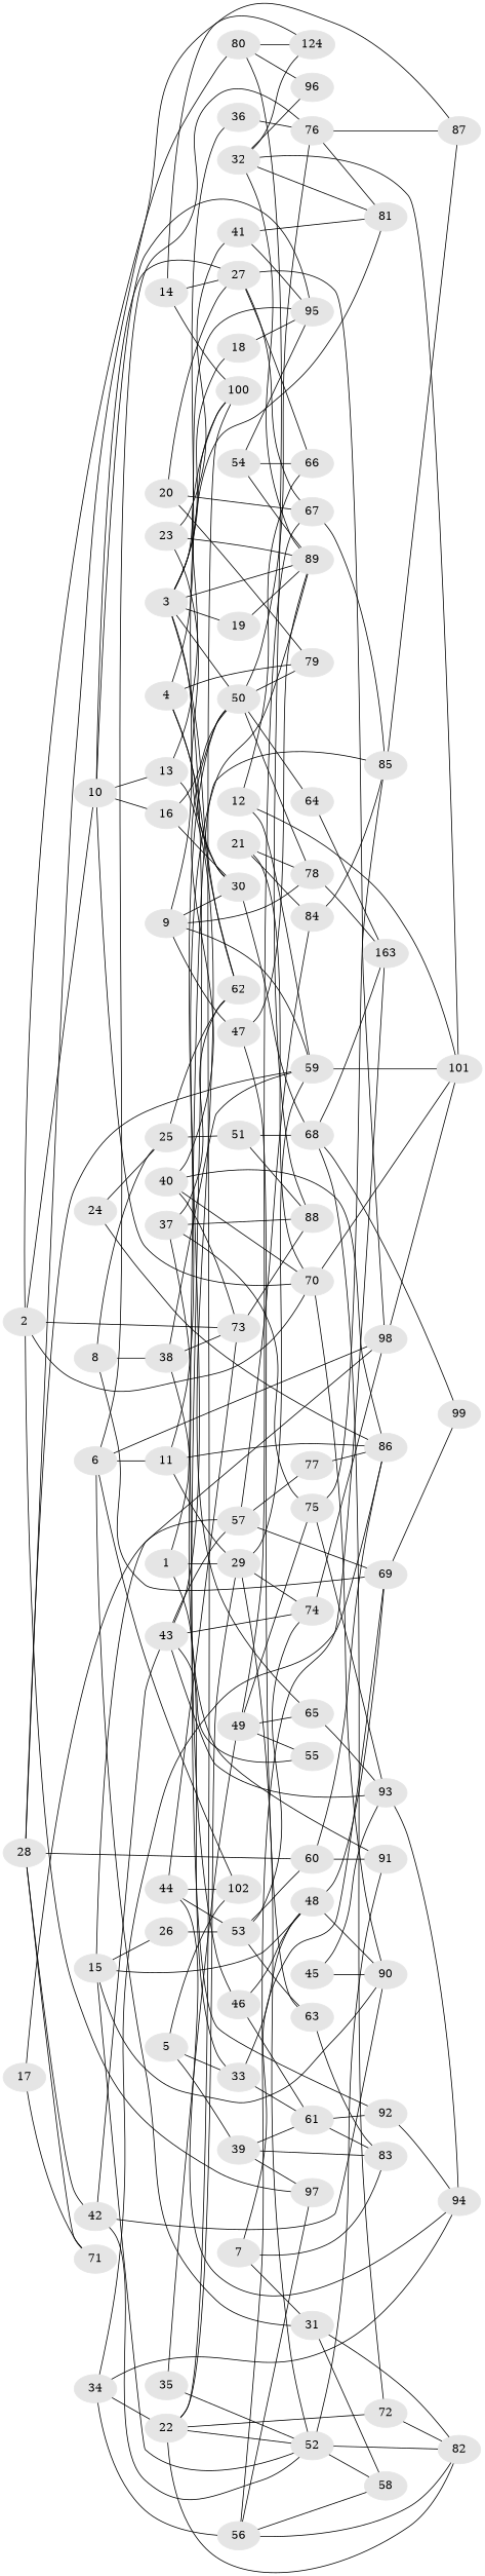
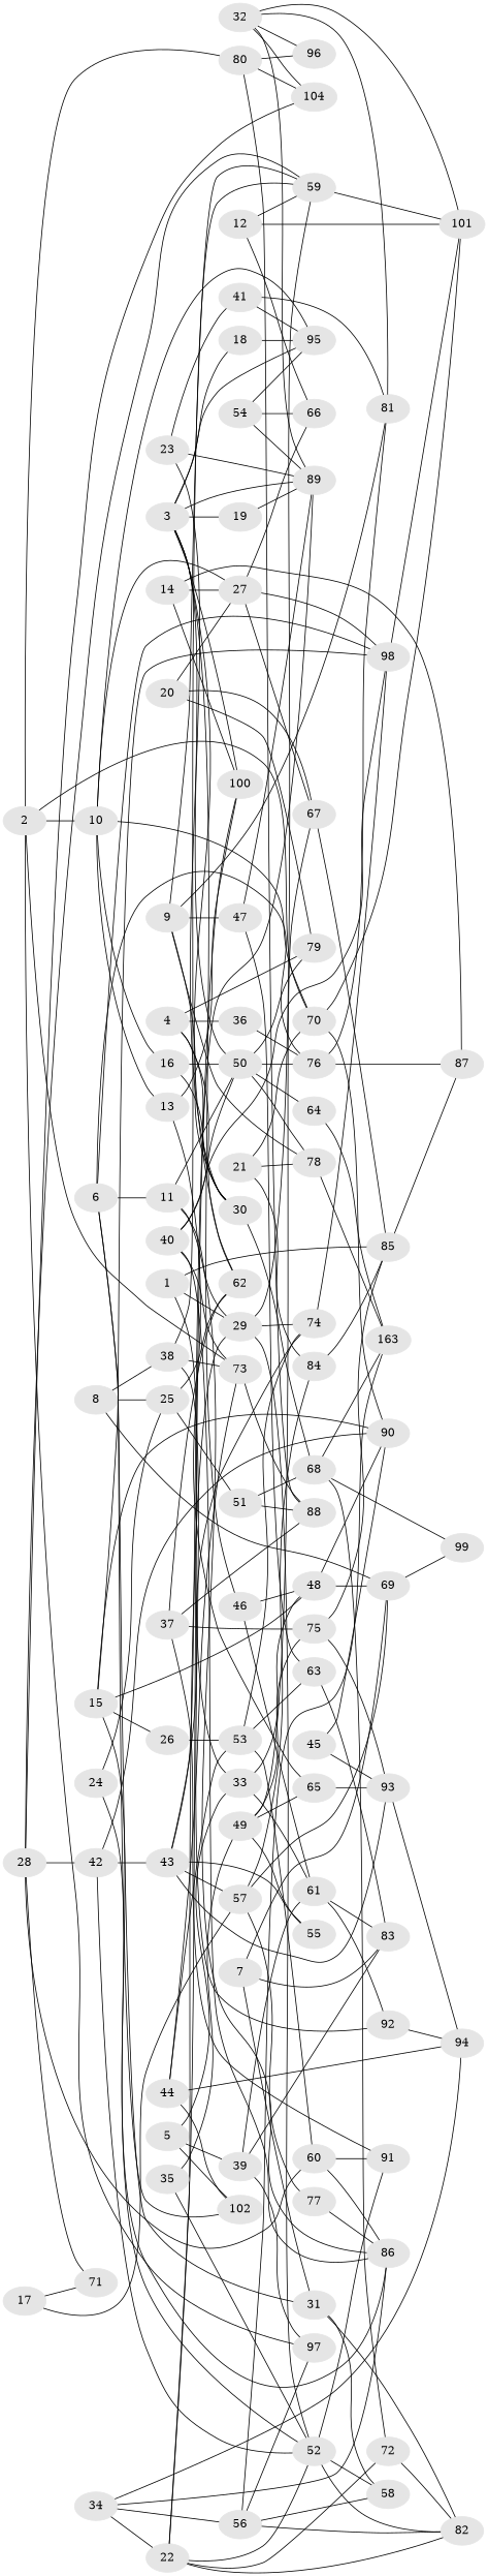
  graph {
    rankdir=LR
    node [color=gray90 style=filled]
    1
    29
    33
    85
    59
    52
    74
    48
    61
    87
    2
    10
    70
    73
    80
    97
    95
    13
    16
    27
    101
    90
    88
-   104 [label=124]
+   104
    96
    3
    18
    19
    46
    50
    62
    89
    100
    79
    76
    78
    64
    4
    30
    36
    68
    5
    39
    102
    83
    6
    11
    31
    98
    86
    82
    58
    81
    7
    69
    99
    8
    25
    38
    51
    92
    9
    47
    63
    n65 [label=163]
    65
    66
    67
    12
    93
    14
    15
    26
    53
    91
    17
    57
    71
    22
    72
    84
    77
    20
    21
    23
    41
    24
    60
    28
    42
    43
    32
    34
    56
    94
    35
    49
    75
    55
    37
    40
    44
    45
    54
    1 -- 29
    1 -- 33
    1 -- 85
    29 -- 59
    29 -- 52
    29 -- 74
    33 -- 48
    33 -- 61
    85 -- 87
    59 -- 101
    52 -- 82
    52 -- 58
    52 -- 91
    74 -- 98
    48 -- 90
    48 -- 69
    61 -- 83
    61 -- 92
    2 -- 10
    2 -- 70
    2 -- 73
    2 -- 80
    2 -- 97
    10 -- 70
    10 -- 95
    10 -- 13
    10 -- 16
    10 -- 27
    70 -- 101
    70 -- 90
    73 -- 88
    80 -- 88
    80 -- 104
    80 -- 96
    13 -- 100
    13 -- 65
    16 -- 50
    16 -- 30
    27 -- 98
    27 -- 66
    27 -- 67
    3 -- 95
    3 -- 18
    3 -- 19
    3 -- 46
    3 -- 50
    3 -- 62
    3 -- 89
    3 -- 100
    18 -- 95
    19 -- 89
    46 -- 48
    46 -- 61
    50 -- 79
    50 -- 76
    50 -- 78
    50 -- 64
    76 -- 87
    76 -- 81
    78 -- n65
    64 -- n65
    4 -- 62
    4 -- 79
    4 -- 30
    4 -- 36
    30 -- 68
    36 -- 76
    68 -- 99
    68 -- n65
    68 -- 72
    5 -- 33
    5 -- 39
    5 -- 102
    39 -- 61
    39 -- 97
    39 -- 83
    6 -- 76
    6 -- 102
    6 -- 11
    6 -- 31
    6 -- 98
    11 -- 29
    11 -- 50
    11 -- 86
    31 -- 82
    31 -- 58
    98 -- 101
    7 -- 83
    7 -- 31
    7 -- 69
    69 -- 99
    8 -- 69
    8 -- 25
    8 -- 38
    25 -- 62
    25 -- 51
    38 -- 59
    38 -- 73
    38 -- 92
    51 -- 88
    51 -- 68
    92 -- 94
    9 -- 59
    9 -- 78
    9 -- 30
    9 -- 81
    9 -- 47
    47 -- 89
    47 -- 63
    63 -- 83
    65 -- 93
    67 -- 85
    12 -- 59
    12 -- 101
    12 -- 66
    93 -- 94
    14 -- 87
    14 -- 27
    14 -- 100
    15 -- 52
    15 -- 48
    15 -- 90
    15 -- 98
    15 -- 26
    26 -- 53
    53 -- 74
    53 -- 63
    53 -- 60
    17 -- 57
    17 -- 71
    57 -- 69
    57 -- 84
    57 -- 77
    22 -- 29
    22 -- 52
    22 -- 100
    22 -- 82
    22 -- 72
    72 -- 82
    84 -- 85
    77 -- 86
    20 -- 27
    20 -- 79
    20 -- 67
    21 -- 70
    21 -- 78
    21 -- 84
    23 -- 89
    23 -- 30
    23 -- 41
    41 -- 95
    41 -- 81
    24 -- 86
    24 -- 25
    60 -- 86
    60 -- 91
    28 -- 59
    28 -- 104
    28 -- 71
    28 -- 60
    28 -- 42
    42 -- 52
    42 -- 90
    42 -- 43
    43 -- 74
    43 -- 89
    43 -- 93
    43 -- 57
    43 -- 55
    32 -- 101
    32 -- 104
    32 -- 96
    32 -- 89
    32 -- 81
    34 -- 86
    34 -- 22
    34 -- 56
    34 -- 94
    56 -- 97
    56 -- 82
    56 -- 58
    56 -- n65
    35 -- 52
    35 -- 49
    49 -- 65
    49 -- 67
    49 -- 75
    49 -- 55
    75 -- 85
    75 -- 93
    37 -- 88
    37 -- 62
    37 -- 91
    37 -- 75
-   40 -- 70
+   40 -- 98
    40 -- 73
    40 -- 50
    40 -- 86
    44 -- 73
    44 -- 102
    44 -- 53
    44 -- 94
    45 -- 90
    45 -- 93
    54 -- 95
    54 -- 89
    54 -- 66
  }
